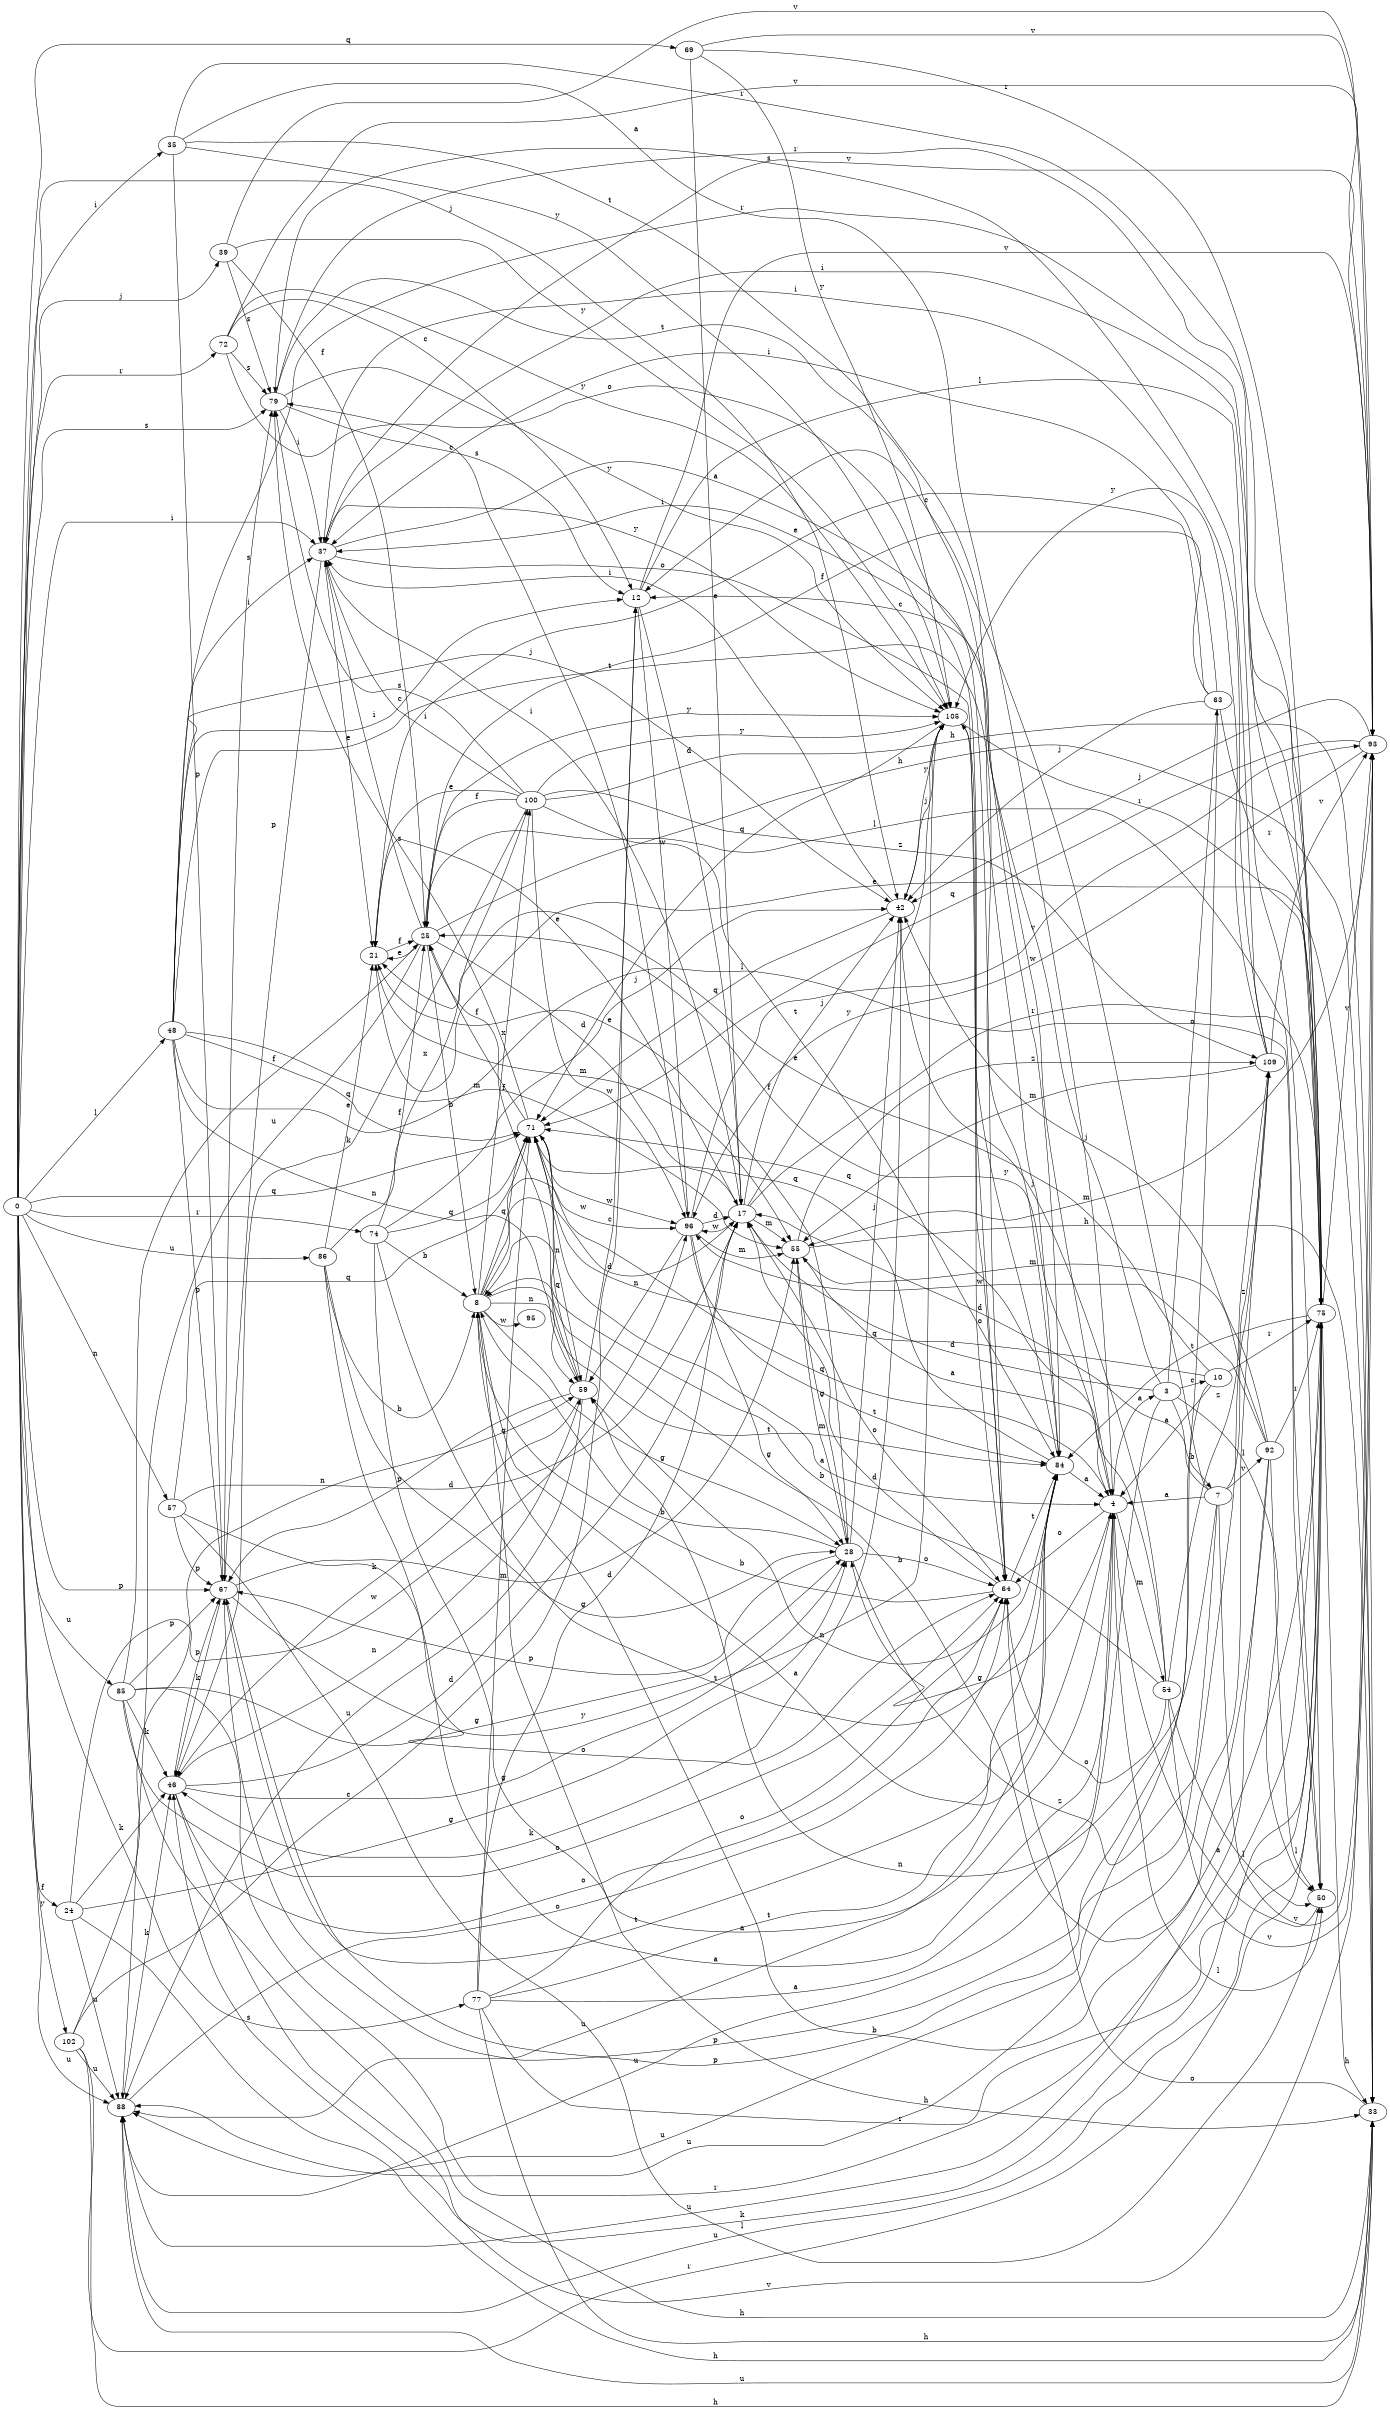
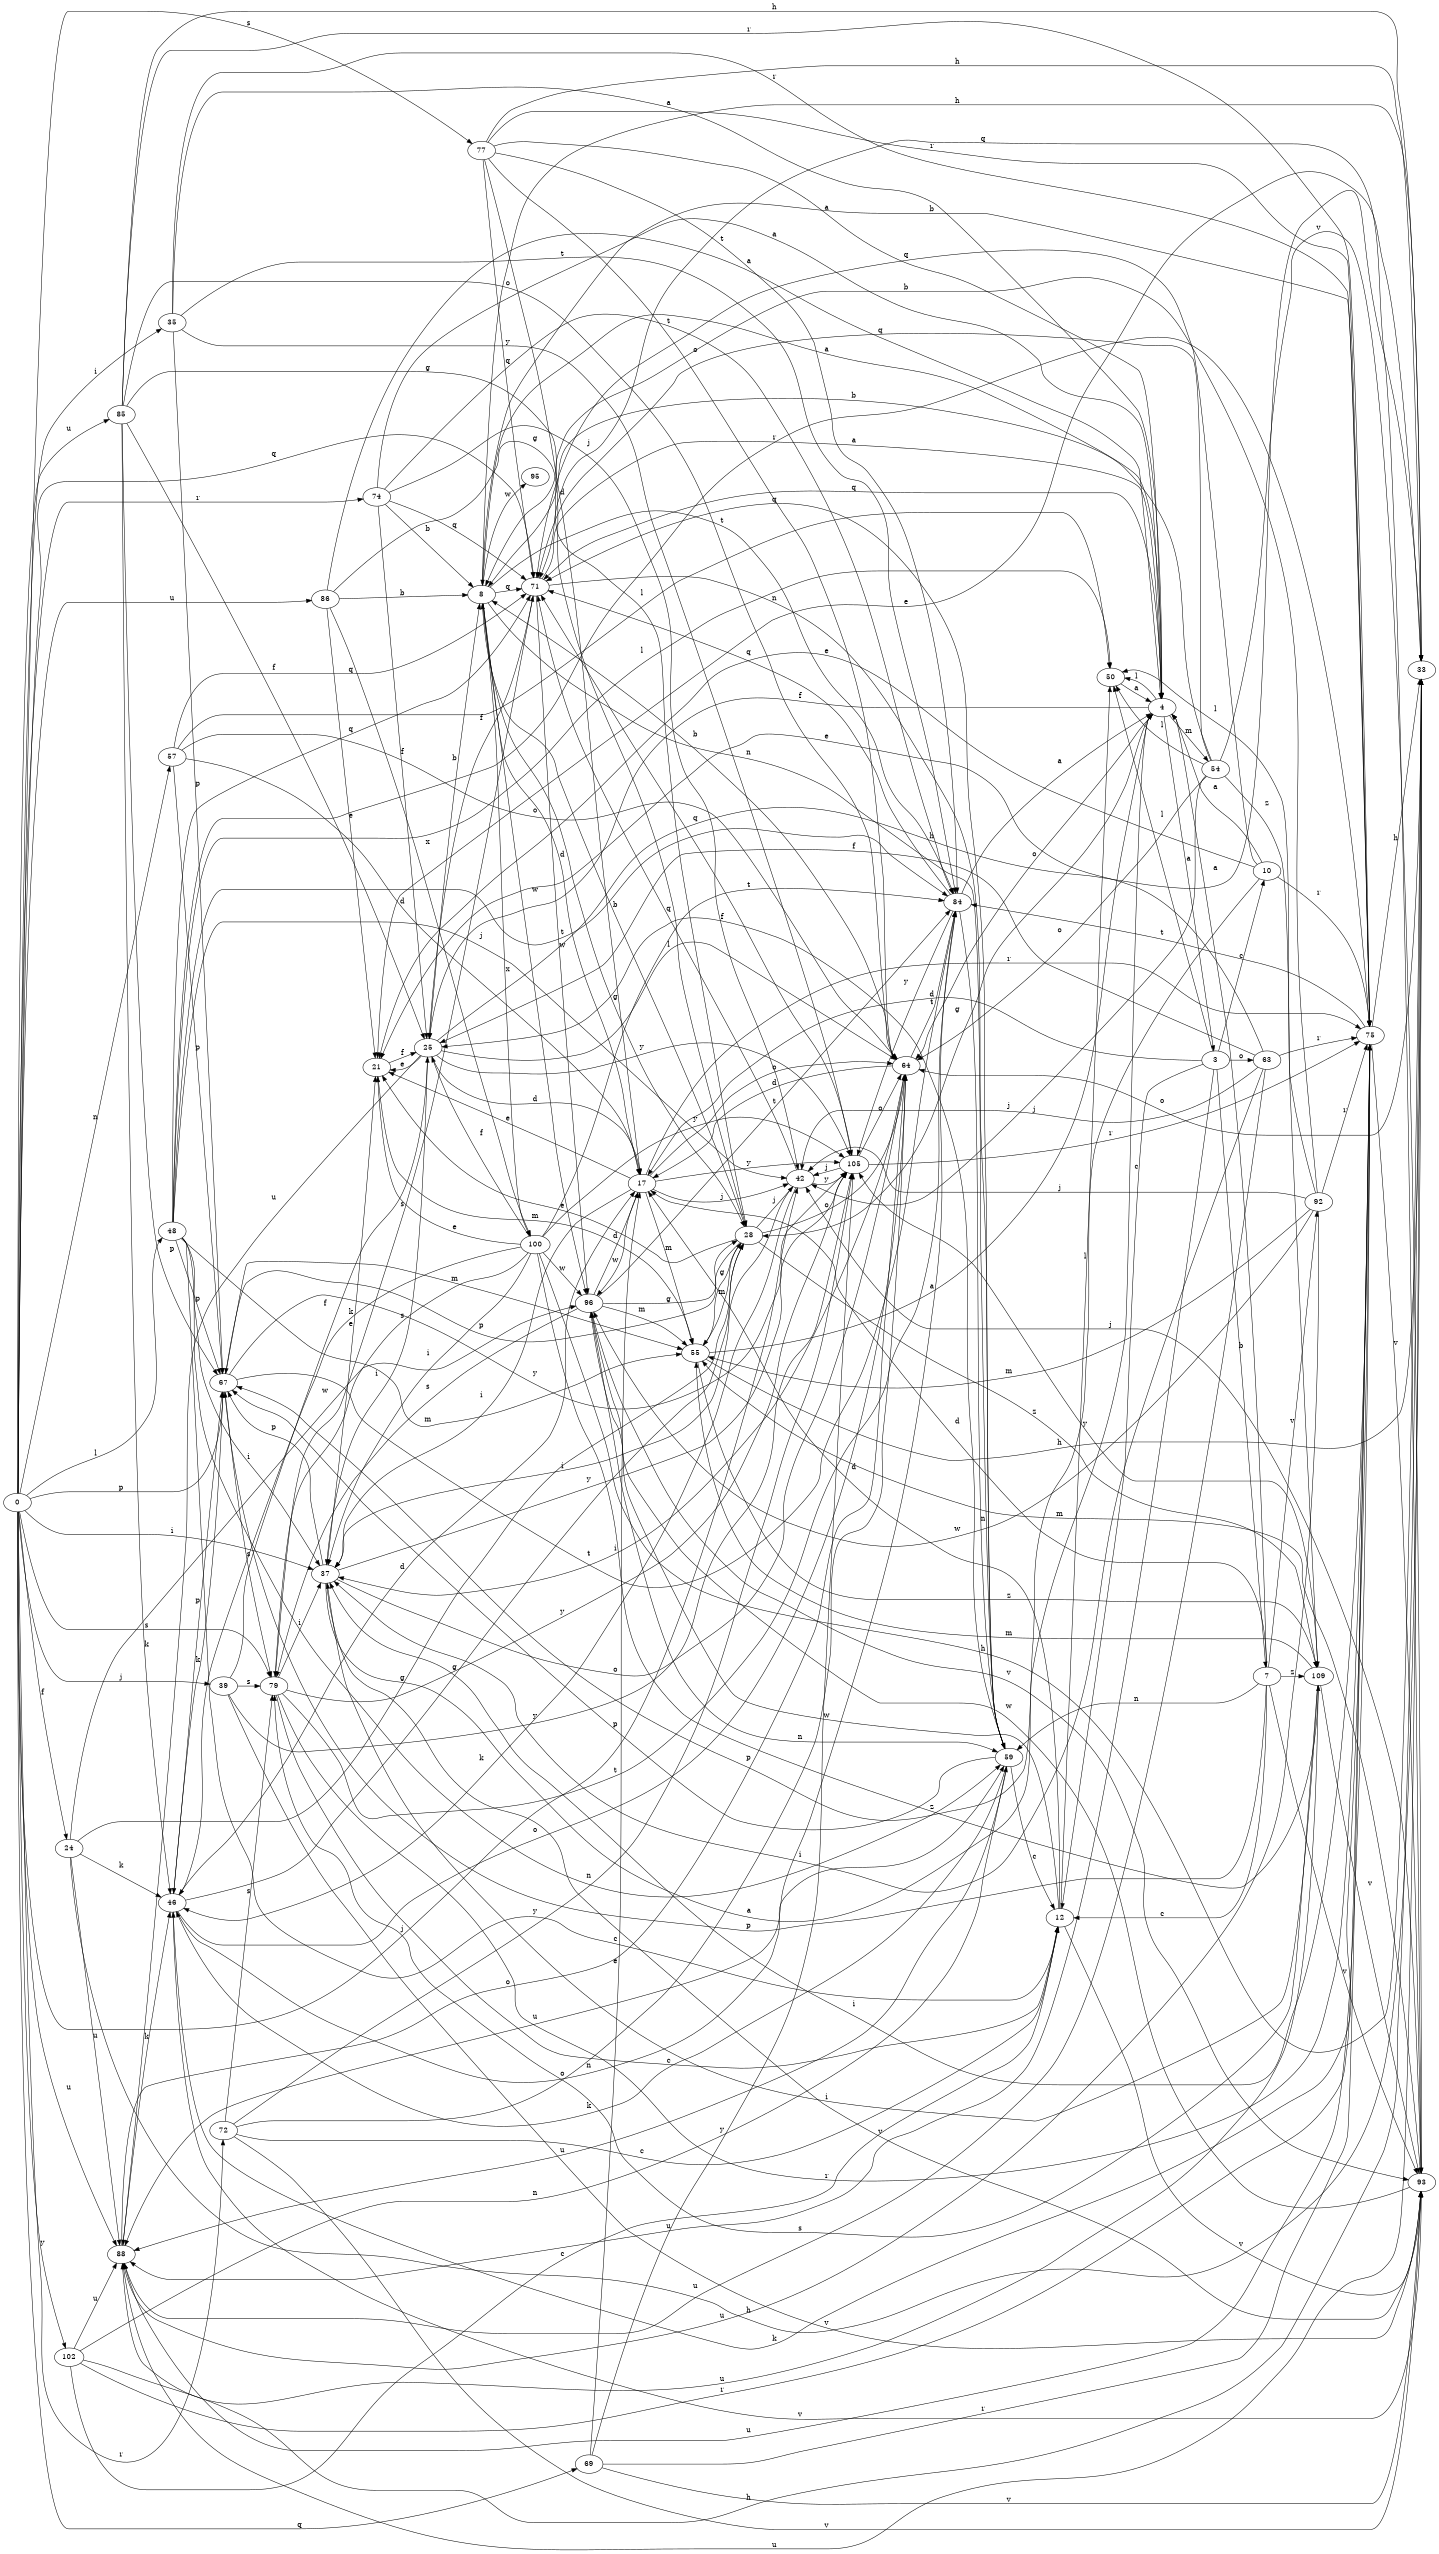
  strict digraph {
    rankdir=LR
    0
    24
    35
    37
    39
    42
    48
    57
    67
    69
    71
    72
    74
    77
    79
    85
    86
    88
    102
    28
    33
    96
    46
    4
    84
    75
    105
    64
    93
    21
    25
    12
    50
    59
    55
    17
    8
    100
    3
    7
    10
    63
    92
    109
    54
    95
    0 -> 24 [label=f]
    0 -> 35 [label=i]
    0 -> 37 [label=i]
    0 -> 39 [label=j]
    0 -> 42 [label=j]
    0 -> 48 [label=l]
    0 -> 57 [label=n]
    0 -> 67 [label=p]
    0 -> 69 [label=q]
    0 -> 71 [label=q]
    0 -> 72 [label=r]
    0 -> 74 [label=r]
    0 -> 77 [label=s]
    0 -> 79 [label=s]
    0 -> 85 [label=u]
    0 -> 86 [label=u]
    0 -> 88 [label=u]
    0 -> 102 [label=y]
    24 -> 88 [label=u]
    24 -> 28 [label=g]
    24 -> 33 [label=h]
    24 -> 96 [label=w]
    24 -> 46 [label=k]
    35 -> 67 [label=p]
    35 -> 4 [label=a]
    35 -> 84 [label=t]
    35 -> 75 [label=r]
    35 -> 105 [label=y]
    37 -> 67 [label=p]
    37 -> 4 [label=a]
    37 -> 105 [label=y]
    37 -> 64 [label=o]
    37 -> 93 [label=v]
    37 -> 21 [label=e]
    39 -> 79 [label=s]
    39 -> 105 [label=y]
    39 -> 93 [label=v]
    39 -> 25 [label=f]
    42 -> 37 [label=i]
    42 -> 71 [label=q]
    42 -> 46 [label=k]
    42 -> 105 [label=y]
    48 -> 37 [label=i]
    48 -> 42 [label=j]
    48 -> 67 [label=p]
    48 -> 71 [label=q]
    48 -> 84 [label=t]
    48 -> 75 [label=r]
    48 -> 12 [label=c]
    48 -> 50 [label=l]
    48 -> 59 [label=n]
    48 -> 55 [label=m]
    57 -> 67 [label=p]
    57 -> 71 [label=q]
    57 -> 64 [label=o]
    57 -> 50 [label=l]
    57 -> 17 [label=d]
    67 -> 79 [label=s]
    67 -> 46 [label=k]
    67 -> 84 [label=t]
    67 -> 105 [label=y]
    67 -> 55 [label=m]
    69 -> 75 [label=r]
    69 -> 105 [label=y]
    69 -> 93 [label=v]
    69 -> 17 [label=e]
-   71 -> 79 [label=s]
+   79 -> 71 [label=s]
    71 -> 96 [label=w]
    71 -> 4 [label=a]
    71 -> 25 [label=f]
    71 -> 59 [label=n]
    72 -> 79 [label=s]
    72 -> 105 [label=y]
    72 -> 64 [label=o]
    72 -> 93 [label=v]
    72 -> 12 [label=c]
    74 -> 42 [label=j]
    74 -> 71 [label=q]
    74 -> 4 [label=a]
    74 -> 84 [label=t]
    74 -> 25 [label=f]
    74 -> 8 [label=b]
    77 -> 71 [label=q]
    77 -> 33 [label=h]
    77 -> 4 [label=a]
    77 -> 84 [label=t]
    77 -> 75 [label=r]
    77 -> 64 [label=o]
    77 -> 17 [label=d]
    79 -> 37 [label=i]
    79 -> 84 [label=t]
    79 -> 75 [label=r]
    79 -> 105 [label=y]
    79 -> 12 [label=c]
    85 -> 67 [label=p]
    85 -> 28 [label=g]
    85 -> 33 [label=h]
    85 -> 46 [label=k]
    85 -> 75 [label=r]
    85 -> 64 [label=o]
    85 -> 25 [label=f]
    86 -> 28 [label=g]
    86 -> 4 [label=a]
    86 -> 21 [label=e]
    86 -> 8 [label=b]
    86 -> 100 [label=x]
    88 -> 46 [label=k]
    88 -> 64 [label=o]
    102 -> 88 [label=u]
    102 -> 33 [label=h]
    102 -> 75 [label=r]
    102 -> 12 [label=c]
    102 -> 59 [label=n]
    28 -> 42 [label=j]
    28 -> 67 [label=p]
    28 -> 64 [label=o]
    28 -> 21 [label=e]
    28 -> 55 [label=m]
    28 -> 8 [label=b]
    28 -> 109 [label=z]
    33 -> 88 [label=u]
    33 -> 64 [label=o]
    33 -> 21 [label=e]
    96 -> 79 [label=s]
    96 -> 28 [label=g]
    96 -> 84 [label=t]
    96 -> 93 [label=v]
    96 -> 59 [label=n]
    96 -> 55 [label=m]
    96 -> 17 [label=d]
    46 -> 67 [label=p]
    46 -> 28 [label=g]
    46 -> 64 [label=o]
    46 -> 93 [label=v]
    46 -> 59 [label=n]
    46 -> 17 [label=d]
    4 -> 71 [label=q]
    4 -> 28 [label=g]
    4 -> 64 [label=o]
    4 -> 25 [label=f]
    4 -> 50 [label=l]
    4 -> 3 [label=a]
    4 -> 54 [label=m]
    84 -> 71 [label=q]
    84 -> 88 [label=u]
    84 -> 4 [label=a]
    84 -> 105 [label=y]
    84 -> 59 [label=n]
    75 -> 37 [label=i]
    75 -> 88 [label=u]
    75 -> 33 [label=h]
    75 -> 46 [label=k]
    75 -> 84 [label=t]
    75 -> 93 [label=v]
    75 -> 8 [label=b]
    105 -> 42 [label=j]
    105 -> 71 [label=q]
    105 -> 75 [label=r]
    105 -> 64 [label=o]
    64 -> 37 [label=i]
    64 -> 84 [label=t]
    64 -> 17 [label=d]
    64 -> 8 [label=b]
    93 -> 42 [label=j]
    93 -> 71 [label=q]
    93 -> 96 [label=w]
    93 -> 55 [label=m]
    21 -> 25 [label=f]
    21 -> 55 [label=m]
    25 -> 37 [label=i]
    25 -> 88 [label=u]
    25 -> 33 [label=h]
    25 -> 105 [label=y]
    25 -> 21 [label=e]
-   25 -> 50 [label=l]
+   25 -> 64 [label=l]
    25 -> 17 [label=d]
    25 -> 8 [label=b]
    12 -> 96 [label=w]
    12 -> 93 [label=v]
    12 -> 50 [label=l]
    12 -> 17 [label=d]
    50 -> 4 [label=a]
    59 -> 67 [label=p]
    59 -> 71 [label=q]
    59 -> 88 [label=u]
    59 -> 46 [label=k]
    59 -> 25 [label=f]
    59 -> 12 [label=c]
    55 -> 28 [label=g]
    55 -> 33 [label=h]
    55 -> 4 [label=a]
    55 -> 109 [label=z]
    17 -> 37 [label=i]
    17 -> 42 [label=j]
    17 -> 96 [label=w]
    17 -> 75 [label=r]
    17 -> 105 [label=y]
    17 -> 64 [label=o]
    17 -> 21 [label=e]
    17 -> 55 [label=m]
    8 -> 71 [label=q]
    8 -> 28 [label=g]
    8 -> 33 [label=h]
    8 -> 96 [label=w]
    8 -> 4 [label=a]
    8 -> 84 [label=t]
    8 -> 59 [label=n]
    8 -> 17 [label=d]
    8 -> 100 [label=x]
    8 -> 95 [label=w]
    100 -> 37 [label=i]
    100 -> 79 [label=s]
    100 -> 33 [label=h]
    100 -> 96 [label=w]
    100 -> 46 [label=k]
    100 -> 84 [label=t]
    100 -> 105 [label=y]
    100 -> 21 [label=e]
    100 -> 25 [label=f]
    100 -> 109 [label=z]
    3 -> 88 [label=u]
    3 -> 12 [label=c]
    3 -> 50 [label=l]
    3 -> 17 [label=d]
    3 -> 7 [label=b]
    3 -> 10 [label=c]
    3 -> 63 [label=o]
    7 -> 67 [label=p]
    7 -> 4 [label=a]
    7 -> 93 [label=v]
    7 -> 12 [label=c]
    7 -> 59 [label=n]
    7 -> 17 [label=d]
    7 -> 92 [label=v]
    7 -> 109 [label=z]
    10 -> 67 [label=p]
    10 -> 71 [label=q]
    10 -> 4 [label=a]
    10 -> 75 [label=r]
    10 -> 21 [label=e]
    63 -> 37 [label=i]
    63 -> 42 [label=j]
    63 -> 88 [label=u]
    63 -> 75 [label=r]
    63 -> 21 [label=e]
    63 -> 25 [label=f]
    92 -> 42 [label=j]
    92 -> 88 [label=u]
    92 -> 96 [label=w]
    92 -> 75 [label=r]
    92 -> 50 [label=l]
    92 -> 55 [label=m]
    92 -> 8 [label=b]
    109 -> 37 [label=i]
    109 -> 79 [label=s]
    109 -> 88 [label=u]
    109 -> 105 [label=y]
    109 -> 93 [label=v]
    109 -> 55 [label=m]
    54 -> 42 [label=j]
    54 -> 71 [label=q]
    54 -> 64 [label=o]
    54 -> 93 [label=v]
    54 -> 50 [label=l]
    54 -> 8 [label=b]
    54 -> 109 [label=z]
  }
